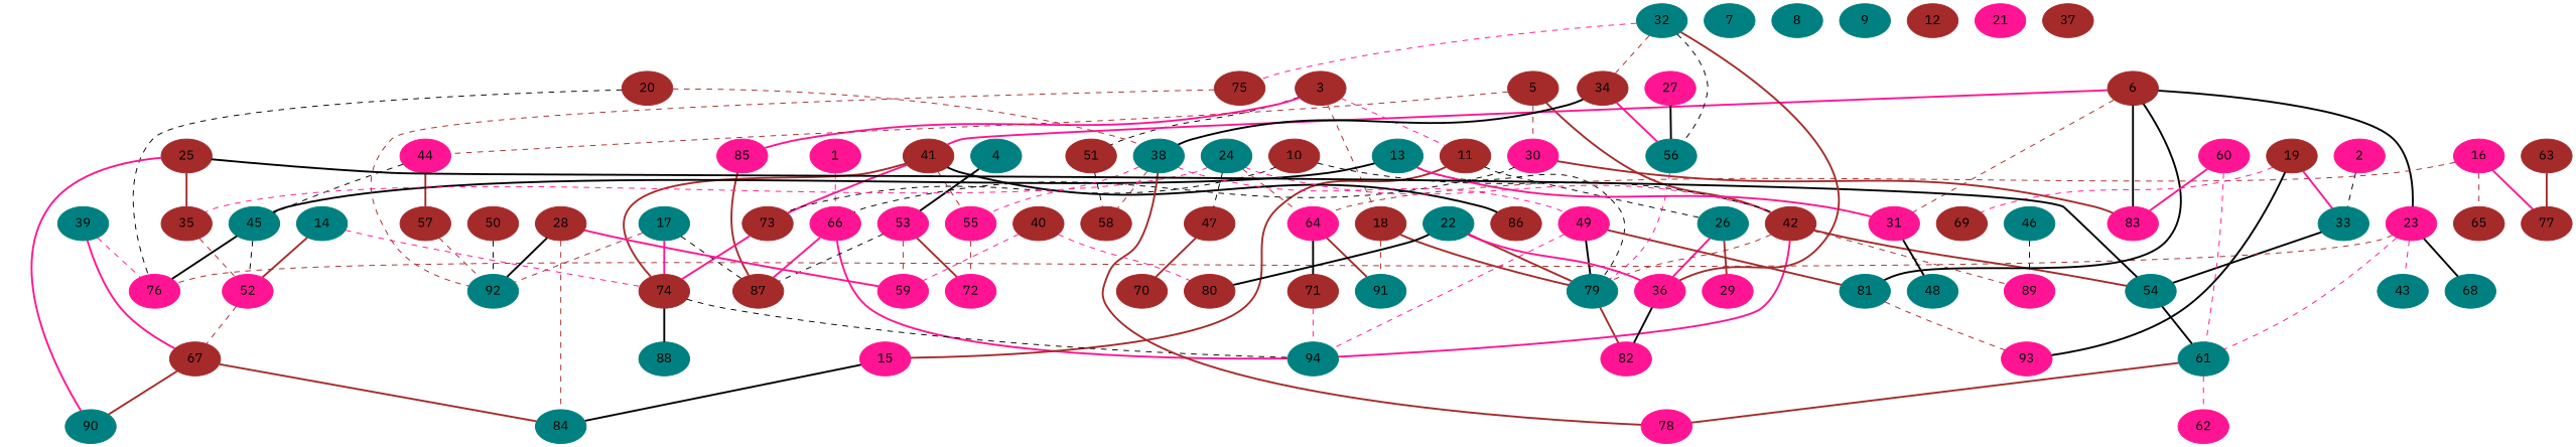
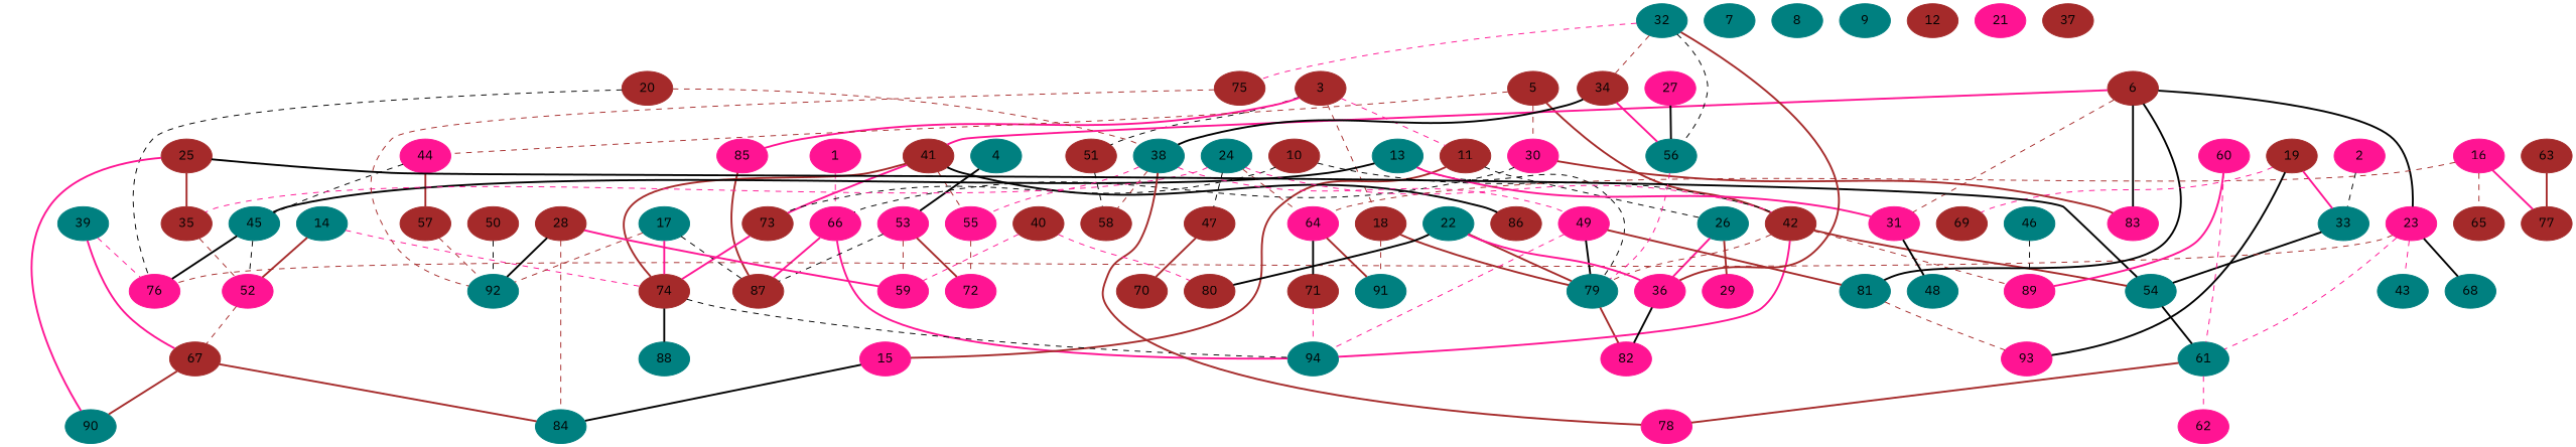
  graph {
    fontname="IBM Plex Sans"
    node [color=brown fontname="IBM Plex Sans" style=filled]
    edge [color=brown fontname="IBM Plex Sans" style=bold]
    1 [color=deeppink]
    66 [color=deeppink]
    87
    94 [color=teal]
    2 [color=deeppink]
    33 [color=teal]
    54 [color=teal]
    3
    11
    18
    51
    85 [color=deeppink]
    15 [color=deeppink]
    26 [color=teal]
    79 [color=teal]
    91 [color=teal]
    58
    4 [color=teal]
    53 [color=deeppink]
    59 [color=deeppink]
    72 [color=deeppink]
    30 [color=deeppink]
    5
    42
    44 [color=deeppink]
    83 [color=deeppink]
    89 [color=deeppink]
    45 [color=teal]
    57
    23 [color=deeppink]
    6
    31 [color=deeppink]
    41
    81 [color=teal]
    76 [color=deeppink]
    43 [color=teal]
    61 [color=teal]
    68 [color=teal]
    48 [color=teal]
    73
    74
    55 [color=deeppink]
    86
    93 [color=deeppink]
    7 [color=teal]
    8 [color=teal]
    9 [color=teal]
    10
    84 [color=teal]
    36 [color=deeppink]
    29 [color=deeppink]
    12
    13 [color=teal]
    52 [color=deeppink]
    82 [color=deeppink]
    14 [color=teal]
    67
    88 [color=teal]
    16 [color=deeppink]
    65
    77
    64 [color=deeppink]
    17 [color=teal]
    92 [color=teal]
    19
    69
    38 [color=teal]
    20
    49 [color=deeppink]
    78 [color=deeppink]
    21 [color=deeppink]
    22 [color=teal]
    80
    62 [color=deeppink]
    24 [color=teal]
    35
    47
    70
    71
    25
    90 [color=teal]
    27 [color=deeppink]
    56 [color=teal]
    28
    32 [color=teal]
    34
    75
    37
    39 [color=teal]
    40
    46 [color=teal]
    50
    60 [color=deeppink]
    63
    1 -- 66 [color=deeppink style=dashed]
    66 -- 87 [color=deeppink]
    66 -- 94 [color=deeppink]
    2 -- 33 [color=black style=dashed]
    33 -- 54 [color=black]
    54 -- 61 [color=black]
    3 -- 11 [color=deeppink style=dashed]
    3 -- 18 [style=dashed]
    3 -- 51 [color=black style=dashed]
    3 -- 85 [color=deeppink]
    11 -- 15
    11 -- 26 [color=black style=dashed]
    18 -- 79
    18 -- 91 [style=dashed]
    51 -- 58 [color=black style=dashed]
    85 -- 87
    15 -- 84 [color=black]
    26 -- 36 [color=deeppink]
    26 -- 29
    79 -- 82
    4 -- 53 [color=black]
    53 -- 87 [color=black style=dashed]
    53 -- 59 [style=dashed]
    53 -- 72
    30 -- 66 [color=black style=dashed]
    30 -- 83
    5 -- 30 [style=dashed]
    5 -- 42
    5 -- 44 [style=dashed]
    42 -- 94 [color=deeppink]
    42 -- 54
    42 -- 79 [style=dashed]
    42 -- 89 [style=dashed]
    44 -- 45 [color=black style=dashed]
    44 -- 57
    45 -- 76 [color=black]
    45 -- 52 [color=black style=dashed]
    57 -- 92 [style=dashed]
    23 -- 76 [style=dashed]
    23 -- 43 [color=deeppink style=dashed]
    23 -- 61 [color=deeppink style=dashed]
    23 -- 68 [color=black]
    6 -- 83 [color=black]
    6 -- 23 [color=black]
    6 -- 31 [style=dashed]
    6 -- 41 [color=deeppink]
    6 -- 81 [color=black]
    31 -- 48 [color=black]
    41 -- 73 [color=deeppink]
    41 -- 74
    41 -- 55 [style=dashed]
    41 -- 86 [color=black]
    81 -- 93 [style=dashed]
    61 -- 78
    61 -- 62 [color=deeppink style=dashed]
    73 -- 74 [color=deeppink]
    74 -- 94 [color=black style=dashed]
    74 -- 88 [color=black]
    55 -- 72 [style=dashed]
    10 -- 42 [color=black style=dashed]
    10 -- 73 [color=black style=dashed]
    36 -- 82 [color=black]
    13 -- 79 [color=black style=dashed]
    13 -- 45 [color=black]
    13 -- 31 [color=deeppink]
    52 -- 67 [style=dashed]
    14 -- 74 [color=deeppink style=dashed]
    14 -- 52
    67 -- 84
    67 -- 90
    16 -- 65 [style=dashed]
    16 -- 77 [color=deeppink]
    16 -- 64 [style=dashed]
    64 -- 91
    64 -- 71 [color=black]
    17 -- 87 [color=black style=dashed]
    17 -- 74 [color=deeppink]
    17 -- 92 [style=dashed]
    19 -- 33 [color=deeppink]
    19 -- 93 [color=black]
    19 -- 69 [color=deeppink style=dashed]
    38 -- 58 [style=dashed]
    38 -- 55 [color=deeppink style=dashed]
    38 -- 49 [color=deeppink style=dashed]
    38 -- 78
    20 -- 76 [color=black style=dashed]
    20 -- 38 [style=dashed]
    49 -- 94 [color=deeppink style=dashed]
    49 -- 79 [color=black]
    49 -- 81
    22 -- 79
    22 -- 36 [color=deeppink]
    22 -- 80 [color=black]
    24 -- 42 [color=deeppink style=dashed]
    24 -- 64 [style=dashed]
    24 -- 35 [color=deeppink style=dashed]
    24 -- 47 [color=black style=dashed]
    35 -- 52 [style=dashed]
    47 -- 70
    71 -- 94 [color=deeppink style=dashed]
    25 -- 54 [color=black]
    25 -- 35
    25 -- 90 [color=deeppink]
    27 -- 56 [color=black]
    56 -- 79 [color=deeppink style=dashed]
    28 -- 59 [color=deeppink]
    28 -- 84 [style=dashed]
    28 -- 92 [color=black]
    32 -- 36
    32 -- 56 [color=black style=dashed]
    32 -- 34 [style=dashed]
    32 -- 75 [color=deeppink style=dashed]
    34 -- 38 [color=black]
    34 -- 56 [color=deeppink]
    75 -- 92 [style=dashed]
    39 -- 76 [color=deeppink style=dashed]
    39 -- 67 [color=deeppink]
    40 -- 59 [color=deeppink style=dashed]
    40 -- 80 [color=deeppink style=dashed]
    46 -- 89 [color=black style=dashed]
    50 -- 92 [color=black style=dashed]
-   60 -- 83 [color=deeppink]
+   60 -- 89 [color=deeppink]
    60 -- 61 [color=deeppink style=dashed]
    63 -- 77
  }
